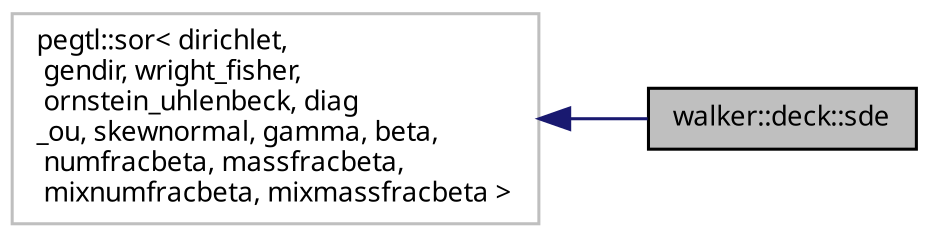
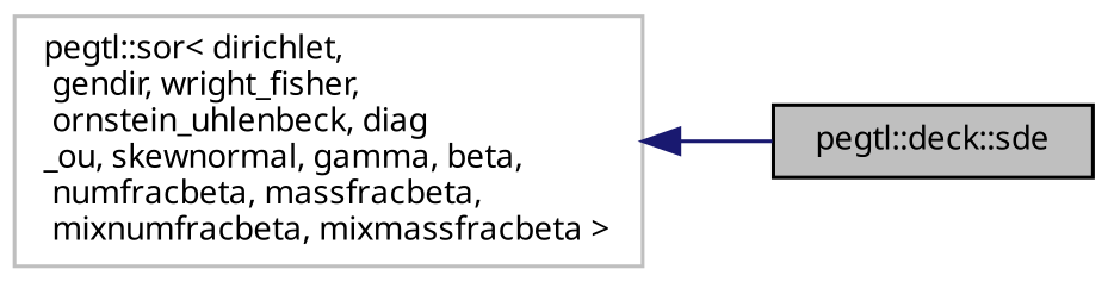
  digraph {
    rankdir=LR
    node [fontname="sans-serif" fontsize=9 shape=record]
-   n1 [color=black fillcolor=grey75 fontcolor=black height=0.2 label="walker::deck::sde" style=filled width=0.4]
+   n1 [color=black fillcolor=grey75 fontcolor=black height=0.2 label="pegtl::deck::sde" style=filled width=0.4]
    n2 [color=grey75 height=0.2 label="pegtl::sor\< dirichlet,\l gendir, wright_fisher,\l ornstein_uhlenbeck, diag\l_ou, skewnormal, gamma, beta,\l numfracbeta, massfracbeta,\l mixnumfracbeta, mixmassfracbeta \>" width=0.4]
    n2 -> n1 [color=midnightblue dir=back fontname="sans-serif" fontsize=9 labelfontname="sans-serif" labelfontsize=9 style=solid]
  }
